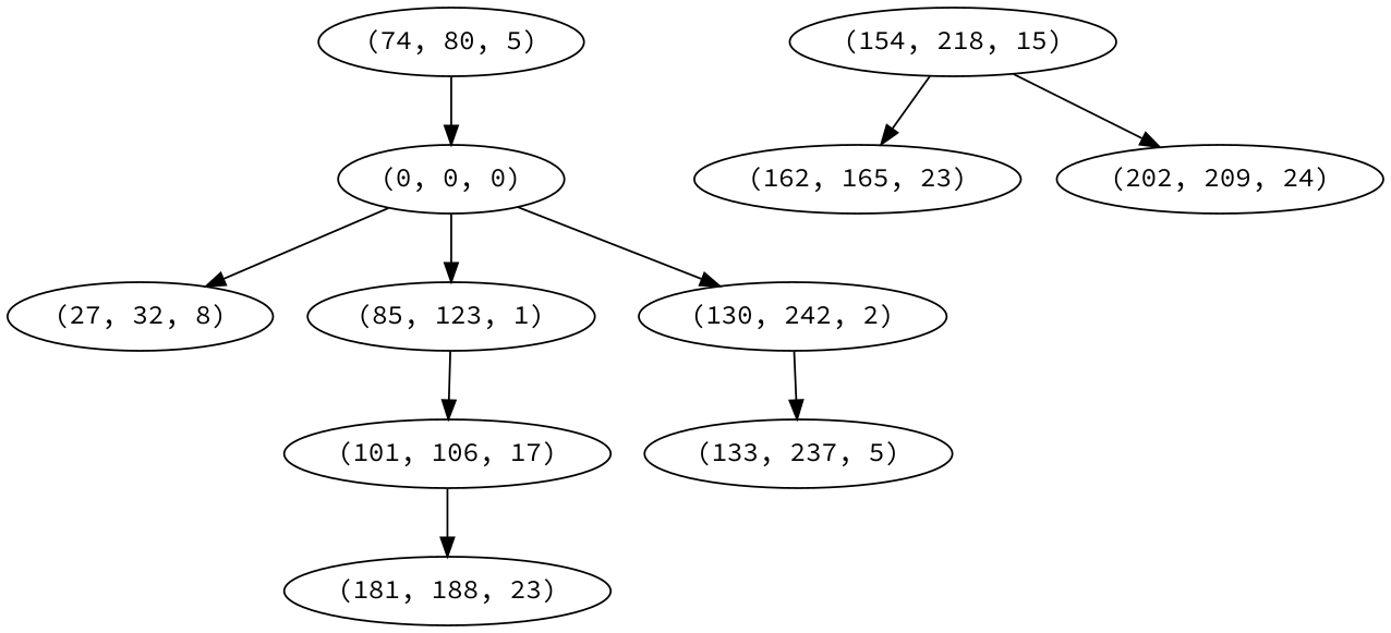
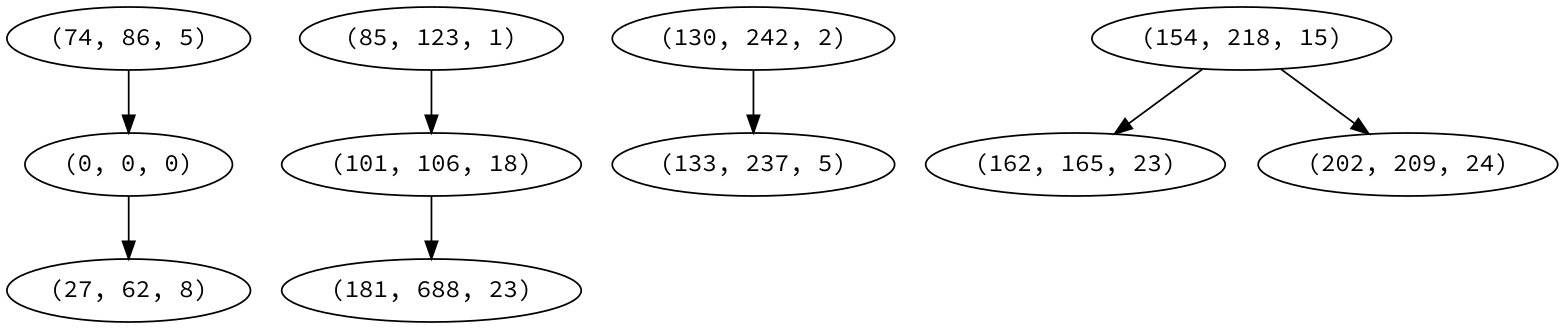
  digraph {
    fontname="Source Code Pro"
    node [fontname="Source Code Pro"]
    edge [fontname="Source Code Pro"]
    "(0, 0, 0)"
-   "(27, 32, 8)"
+   "(27, 32, 8)" [label="(27, 62, 8)"]
    "(85, 123, 1)"
    "(130, 242, 2)"
-   "(74, 80, 5)"
-   "(101, 106, 17)"
+   "(74, 80, 5)" [label="(74, 86, 5)"]
+   "(101, 106, 17)" [label="(101, 106, 18)"]
    "(133, 237, 5)"
-   "(181, 188, 23)"
+   "(181, 188, 23)" [label="(181, 688, 23)"]
    n9 [label="(162, 165, 23)"]
    "(154, 218, 15)"
    n11 [label="(202, 209, 24)"]
    "(0, 0, 0)" -> "(27, 32, 8)"
-   "(0, 0, 0)" -> "(85, 123, 1)"
-   "(0, 0, 0)" -> "(130, 242, 2)"
    "(85, 123, 1)" -> "(101, 106, 17)"
    "(130, 242, 2)" -> "(133, 237, 5)"
    "(74, 80, 5)" -> "(0, 0, 0)"
    "(101, 106, 17)" -> "(181, 188, 23)"
    "(154, 218, 15)" -> n9
    "(154, 218, 15)" -> n11
  }
